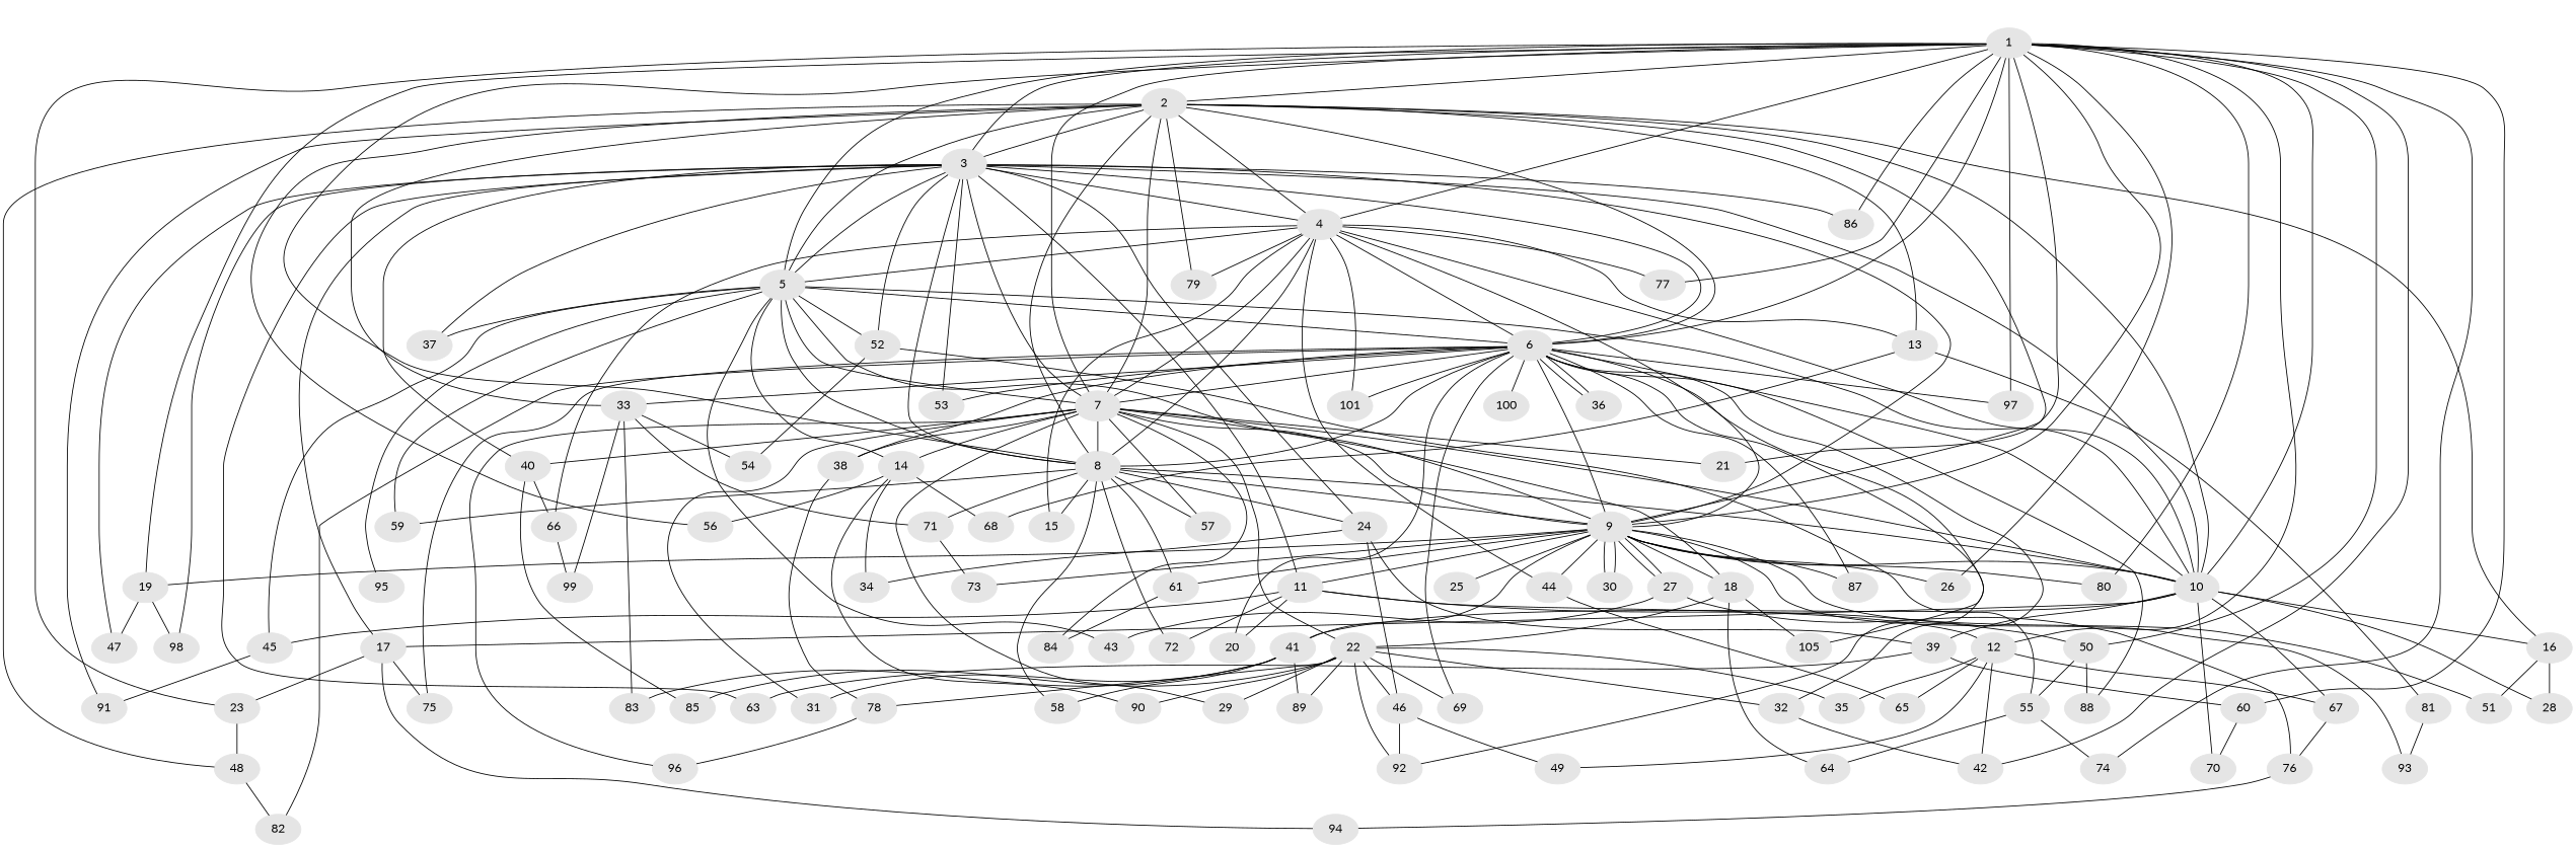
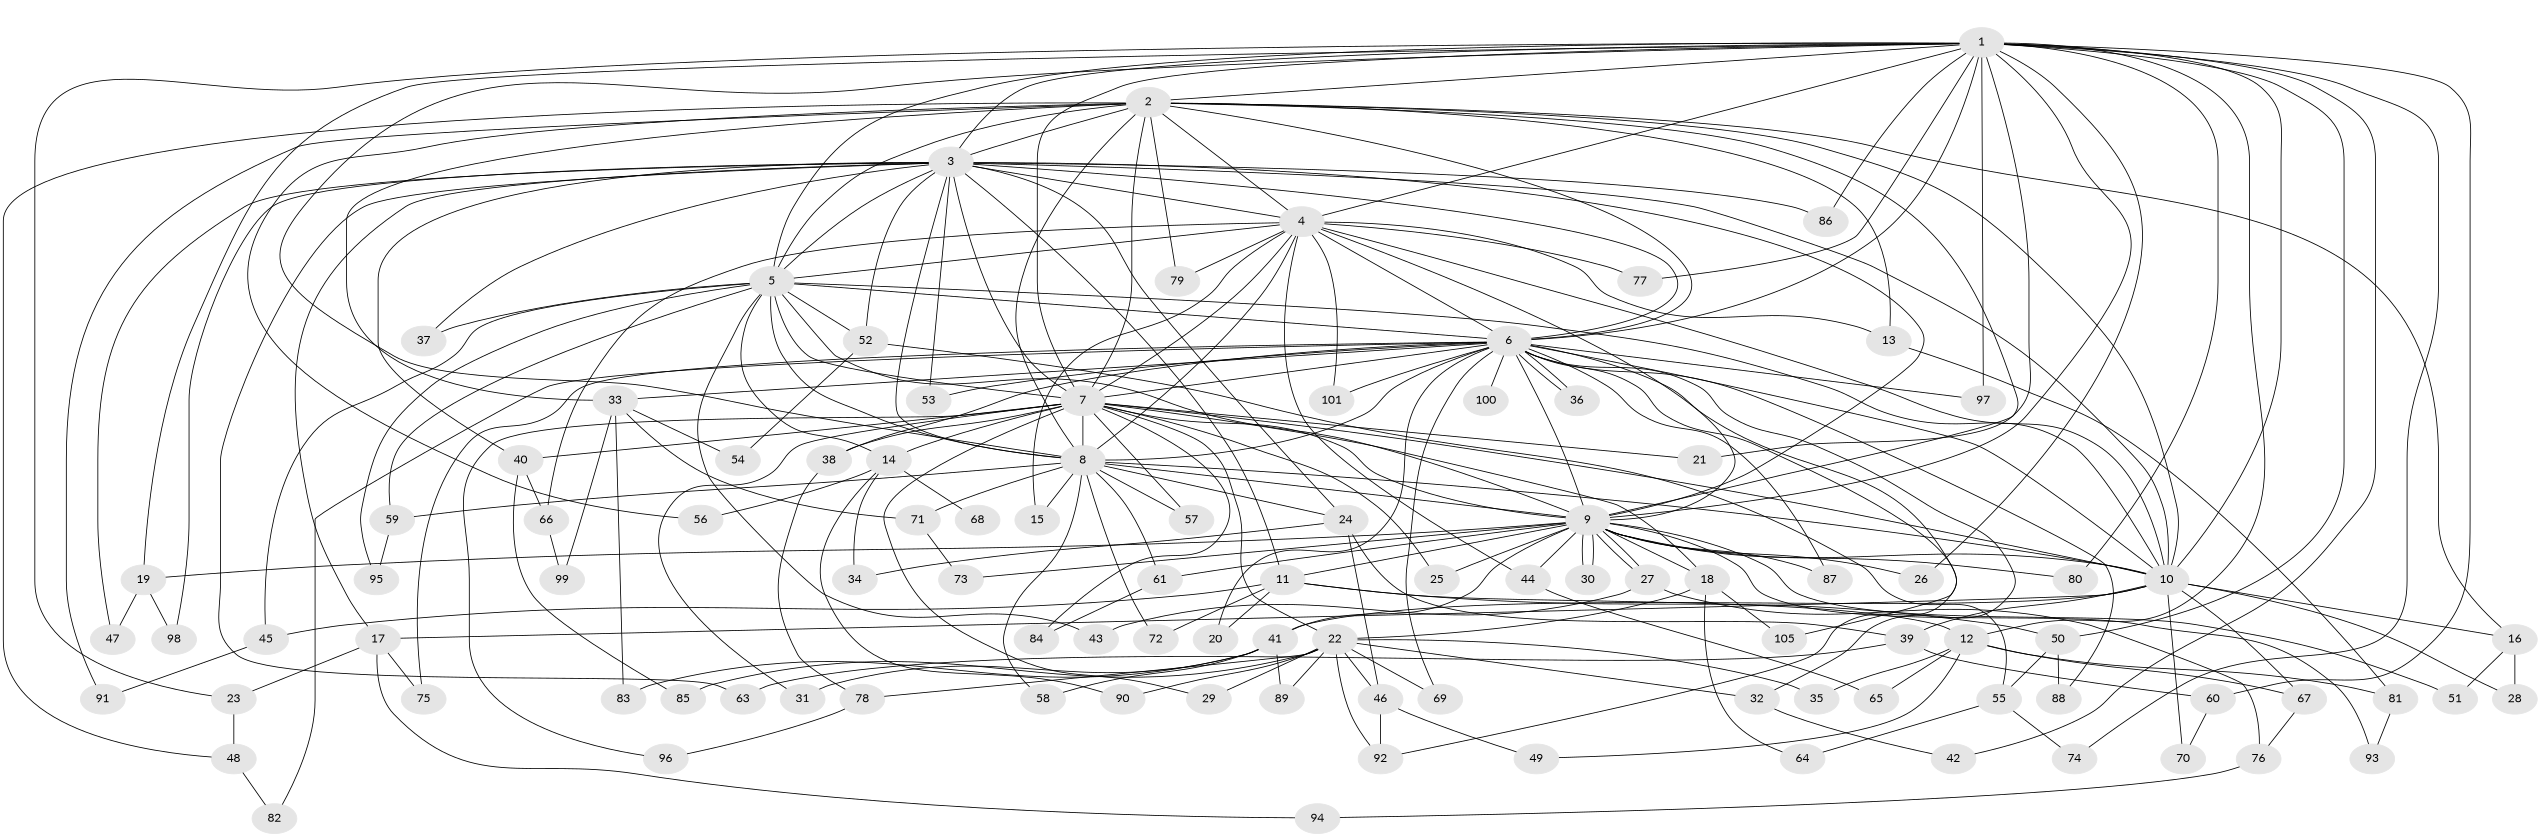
  graph {
    fontname=Lato
    node [color=gray90 fontname=Lato style=filled]
    edge [fontname=Lato]
    1
    2
    3
    4
    5
    6
    7
    8
    9
    10
    12
    19
    21
    23
    26
    42
    50
    60
    74
    77
    80
    86
    97
    13
    16
    33
    48
    56
    79
    91
    11
    17
    24
    37
    40
    47
    52
    53
    63
    98
    15
    44
    66
    101
    14
    43
    45
    59
    95
    20
    32
    36
    38
    69
    75
    82
    87
    88
    92
    100
    n61 [label=105]
    18
    22
    25
    29
    31
    57
    84
    96
    58
    61
    71
    72
    27
    30
    41
    51
    73
    93
    28
    39
    67
    70
    35
    49
    65
    81
    55
    68
    54
    83
    99
    94
    34
    46
    85
    90
    78
    64
    89
    76
    1 -- 2
    1 -- 3
    1 -- 4
    1 -- 5
    1 -- 6
    1 -- 7
    1 -- 8
    1 -- 9
    1 -- 10
    1 -- 12
    1 -- 19
    1 -- 21
    1 -- 23
    1 -- 26
    1 -- 42
    1 -- 50
    1 -- 60
    1 -- 74
    1 -- 77
    1 -- 80
    1 -- 86
    1 -- 97
    2 -- 3
    2 -- 4
    2 -- 5
    2 -- 6
    2 -- 7
    2 -- 8
    2 -- 9
    2 -- 10
    2 -- 13
    2 -- 16
    2 -- 33
    2 -- 48
    2 -- 56
    2 -- 79
    2 -- 91
    3 -- 4
    3 -- 5
    3 -- 6
    3 -- 7
    3 -- 8
    3 -- 9
    3 -- 10
    3 -- 86
    3 -- 11
    3 -- 17
    3 -- 24
    3 -- 37
    3 -- 40
    3 -- 47
    3 -- 52
    3 -- 53
    3 -- 63
    3 -- 98
    4 -- 5
    4 -- 6
    4 -- 7
    4 -- 8
    4 -- 9
    4 -- 10
    4 -- 77
    4 -- 13
    4 -- 79
    4 -- 15
    4 -- 44
    4 -- 66
    4 -- 101
    5 -- 6
    5 -- 7
    5 -- 8
    5 -- 9
    5 -- 10
    5 -- 37
    5 -- 52
    5 -- 14
    5 -- 43
    5 -- 45
    5 -- 59
    5 -- 95
    6 -- 7
    6 -- 8
    6 -- 9
    6 -- 10
    6 -- 97
    6 -- 33
    6 -- 53
    6 -- 101
    6 -- 20
    6 -- 32
    6 -- 36
    6 -- 36
    6 -- 38
    6 -- 69
    6 -- 75
    6 -- 82
    6 -- 87
    6 -- 88
    6 -- 92
    6 -- 100
    6 -- n61
    7 -- 8
    7 -- 9
    7 -- 10
    7 -- 21
    7 -- 40
    7 -- 14
    7 -- 38
    7 -- 18
    7 -- 22
+   7 -- 25
    7 -- 29
    7 -- 31
    7 -- 57
    7 -- 84
    7 -- 96
    8 -- 9
    8 -- 10
    8 -- 24
    8 -- 15
    8 -- 59
    8 -- 57
    8 -- 58
    8 -- 61
    8 -- 71
    8 -- 72
    9 -- 10
    9 -- 19
    9 -- 26
    9 -- 80
    9 -- 11
    9 -- 44
    9 -- 87
    9 -- 18
    9 -- 25
    9 -- 61
    9 -- 27
    9 -- 27
    9 -- 30
    9 -- 30
    9 -- 41
    9 -- 51
    9 -- 73
    9 -- 93
    10 -- 16
    10 -- 17
    10 -- 41
    10 -- 28
    10 -- 39
    10 -- 67
    10 -- 70
    12 -- 67
    12 -- 35
    12 -- 49
    12 -- 65
-   12 -- 42
+   12 -- 81
    19 -- 47
    19 -- 98
    23 -- 48
    50 -- 88
    50 -- 55
    60 -- 70
    13 -- 81
-   13 -- 68
    16 -- 51
    16 -- 28
    33 -- 71
    33 -- 54
    33 -- 83
    33 -- 99
    48 -- 82
    11 -- 12
    11 -- 50
    11 -- 45
    11 -- 20
    11 -- 72
    17 -- 23
    17 -- 75
    17 -- 94
    24 -- 39
    24 -- 34
    24 -- 46
    40 -- 66
    40 -- 85
    52 -- 55
    52 -- 54
    44 -- 65
    66 -- 99
    14 -- 56
    14 -- 68
    14 -- 34
    14 -- 90
    45 -- 91
+   59 -- 95
    32 -- 42
    38 -- 78
    18 -- n61
    18 -- 22
    18 -- 64
    22 -- 32
    22 -- 69
    22 -- 92
    22 -- 29
    22 -- 35
    22 -- 46
    22 -- 85
    22 -- 90
    22 -- 78
    22 -- 89
    61 -- 84
    71 -- 73
    27 -- 43
    27 -- 76
    41 -- 31
    41 -- 58
    41 -- 83
    41 -- 89
    39 -- 60
    39 -- 63
    67 -- 76
    81 -- 93
    55 -- 74
    55 -- 64
    46 -- 92
    46 -- 49
    78 -- 96
    76 -- 94
  }
